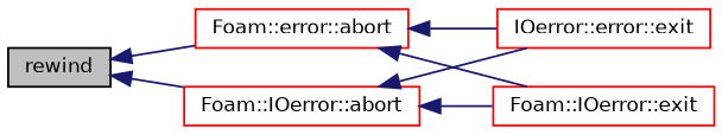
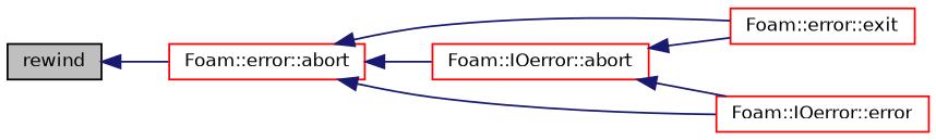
  digraph {
    rankdir=LR
    node [color=red fontname=Helvetica fontsize=10 shape=record]
    edge [color=midnightblue dir=back fontname=Helvetica fontsize=10 labelfontname=Helvetica labelfontsize=10 style=solid]
    n1 [color=black fillcolor=grey75 fontcolor=black height=0.2 label=rewind style=filled width=0.4]
    n2 [height=0.2 label="Foam::error::abort" width=0.4]
    n3 [height=0.2 label="Foam::IOerror::abort" width=0.4]
-   n4 [height=0.2 label="IOerror::error::exit" width=0.4]
-   n5 [height=0.2 label="Foam::IOerror::exit" width=0.4]
+   n4 [height=0.2 label="Foam::error::exit" width=0.4]
+   n5 [height=0.2 label="Foam::IOerror::error" width=0.4]
    n1 -> n2
-   n1 -> n3
+   n2 -> n3
    n2 -> n4
    n2 -> n5
    n3 -> n4
    n3 -> n5
  }
